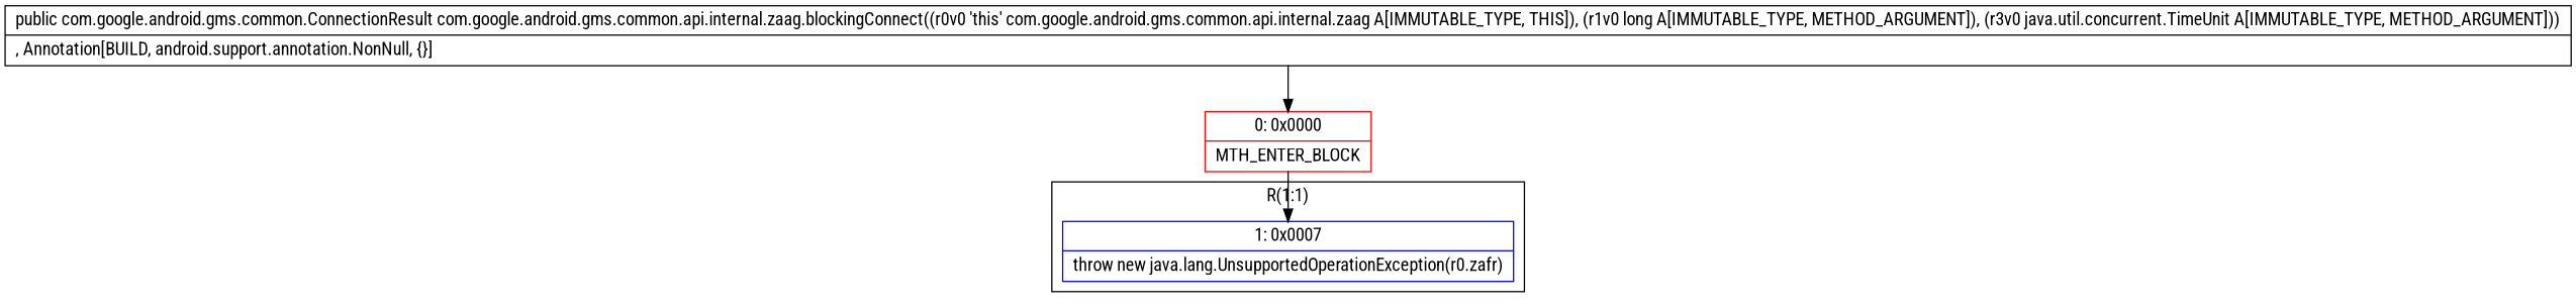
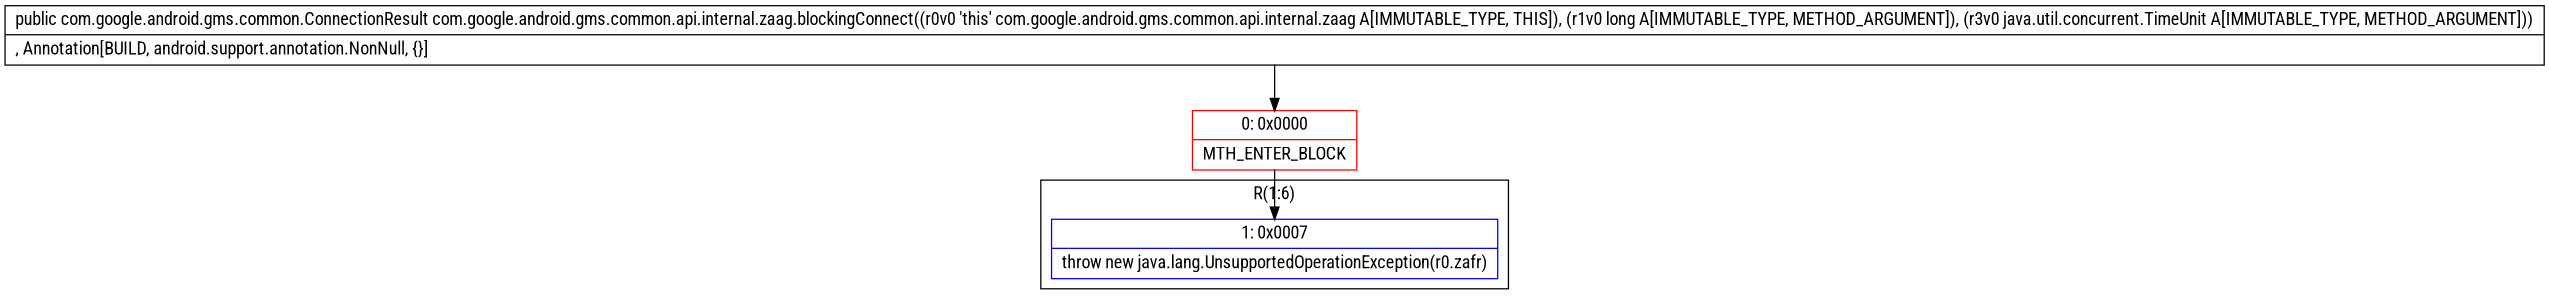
  digraph {
    fontname="Roboto Condensed"
    node [shape=record fontname="Roboto Condensed"]
    edge [fontname="Roboto Condensed"]
    n1 [color=blue label="{1\:\ 0x0007|throw new java.lang.UnsupportedOperationException(r0.zafr)\l}"]
    n2 [color=red label="{0\:\ 0x0000|MTH_ENTER_BLOCK\l}"]
    n3 [label="{public com.google.android.gms.common.ConnectionResult com.google.android.gms.common.api.internal.zaag.blockingConnect((r0v0 'this' com.google.android.gms.common.api.internal.zaag A[IMMUTABLE_TYPE, THIS]), (r1v0 long A[IMMUTABLE_TYPE, METHOD_ARGUMENT]), (r3v0 java.util.concurrent.TimeUnit A[IMMUTABLE_TYPE, METHOD_ARGUMENT]))  | , Annotation[BUILD, android.support.annotation.NonNull, \{\}]\l}"]
    subgraph cluster_1 {
-     label="R(1:1)"
+     label="R(1:6)"
      n1
    }
    n2 -> n1
    n3 -> n2
  }
